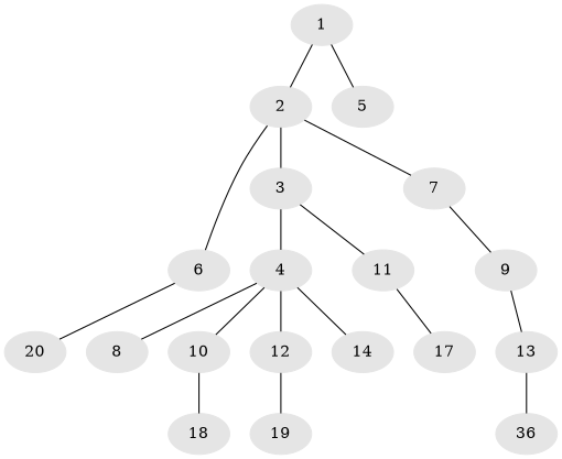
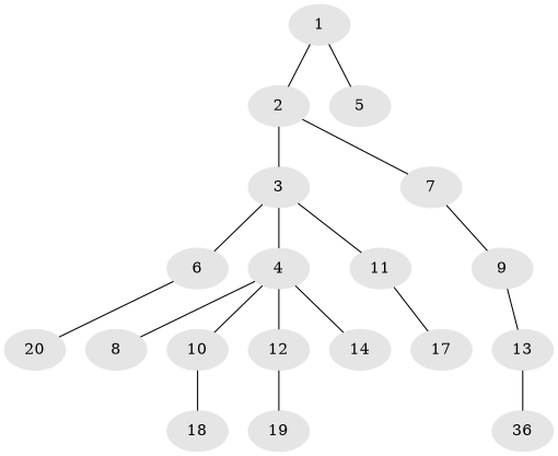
  graph {
    node [color=gray90 style=filled]
    1
    2
    5
    3
    6
    7
    4
    11
    20
    9
    8
    10
    12
    14
    17
    18
    19
    13
    n19 [label=36]
    1 -- 2
    1 -- 5
    2 -- 3
-   2 -- 6
+   3 -- 6
    2 -- 7
    3 -- 4
    3 -- 11
    6 -- 20
    7 -- 9
    4 -- 8
    4 -- 10
    4 -- 12
    4 -- 14
    11 -- 17
    9 -- 13
    10 -- 18
    12 -- 19
    13 -- n19
  }
